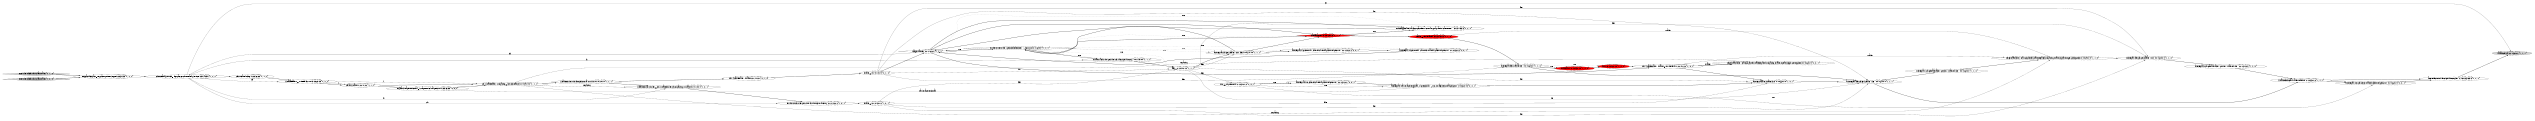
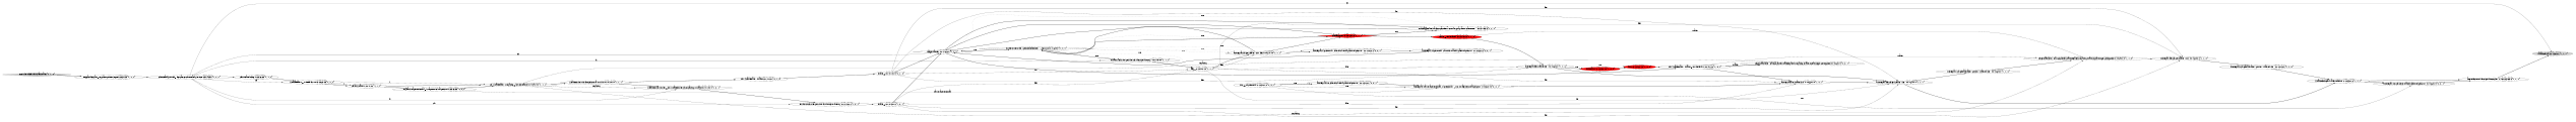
  digraph {
    rankdir=LR
    node [fillcolor=white shape=ellipse style=filled]
    edge [style=bold]
    n1 [label="assertEquals(files,sstables.size())@@@26@@@['1', '1', '0']"]
    n2 [fillcolor=red label="rewriter.abort()@@@25@@@['1', '0', '0']"]
    n3 [fillcolor=red label="throw t@@@26@@@['1', '0', '0']"]
    n4 [label="assertEquals(files,cfs.getSSTables().size())@@@34@@@['1', '1', '1']"]
    n5 [label="List<SSTableReader> sstables = rewriter.finish()@@@27@@@['1', '0', '1']"]
    n6 [label="assertEquals(1,cfs.getDataTracker().getView().shadowed.size())@@@28@@@['1', '1', '0']"]
    n7 [label="SSTableDeletingTask.waitForDeletions()@@@35@@@['1', '1', '1']"]
    n8 [label="Keyspace keyspace = Keyspace.open(KEYSPACE)@@@3@@@['1', '1', '1']"]
    n9 [label="ColumnFamilyStore cfs = keyspace.getColumnFamilyStore(CF)@@@4@@@['1', '1', '1']"]
    n10 [label="rewriter.switchWriter(getWriter(cfs,s.descriptor.directory))@@@12@@@['1', '0', '1']"]
    n11 [label="SSTableRewriter rewriter = new SSTableRewriter(cfs,compacting,1000,false)@@@11@@@['1', '0', '1']"]
    n12 [fillcolor=lightgray label="validateCFS(cfs)@@@38@@@['1', '1', '1']"]
    n13 [label="scanner.hasNext()@@@16@@@['1', '1', '1']" shape=diamond]
    n14 [label="cfs.truncateBlocking()@@@5@@@['1', '1', '1']"]
    n15 [label="SSTableReader s = writeFile(cfs,1000)@@@6@@@['1', '1', '1']"]
    n16 [label="rewriter.switchWriter(getWriter(cfs,s.descriptor.directory))@@@19@@@['1', '1', '1']"]
    n17 [label="int files = 1@@@13@@@['1', '0', '1']"]
    n18 [label="rewriter.currentWriter().getOnDiskFilePointer() > 25000000@@@18@@@['1', '1', '1']" shape=diamond]
    n19 [fillcolor=red label="scanner.hasNext()@@@16@@@['0', '1', '0']" shape=diamond]
    n20 [label="rewriter.append(new LazilyCompactedRow(controller,Arrays.asList(scanner.next())))@@@17@@@['1', '1', '1']"]
    n21 [label="cfs.addSSTable(s)@@@7@@@['1', '1', '1']"]
    n22 [label="Set<SSTableReader> compacting = Sets.newHashSet(s)@@@9@@@['1', '1', '1']"]
    n23 [label="files++@@@20@@@['1', '1', '1']"]
    n24 [label="List<SSTableReader> sstables@@@10@@@['0', '1', '0']"]
    n25 [label="int files = 1@@@11@@@['0', '1', '0']"]
    n26 [label="assertEquals(files,cfs.getSSTables().size())@@@30@@@['1', '1', '0']"]
    n27 [label="sum += x.bytesOnDisk()@@@30@@@['0', '0', '1']"]
    n28 [label="assertEquals(sum,cfs.metric.liveDiskSpaceUsed.getCount())@@@31@@@['0', '0', '1']"]
    n29 [label="assertEquals(sum,cfs.metric.totalDiskSpaceUsed.getCount())@@@36@@@['0', '0', '1']"]
    n30 [label="assertEquals(startStorageMetricsLoad - s.bytesOnDisk() + sum,StorageMetrics.load.getCount())@@@32@@@['0', '0', '1']"]
    n31 [label="assertFileCounts(s.descriptor.directory.list(),0,0)@@@37@@@['1', '1', '1']"]
    n32 [label="assertEquals(files,sstables.size())@@@33@@@['1', '0', '1']"]
    n33 [fillcolor=lightgray label="testNumberOfFiles_dont_clean_readers['0', '1', '0']" shape=diamond]
    n34 [label="assertEquals(s.bytesOnDisk(),cfs.metric.liveDiskSpaceUsed.getCount())@@@22@@@['0', '0', '1']"]
    n35 [label="assertEquals(cfs.getSSTables().size(),files)@@@21@@@['1', '1', '1']"]
    n36 [label="assertEquals(s.bytesOnDisk(),cfs.metric.totalDiskSpaceUsed.getCount())@@@23@@@['0', '0', '1']"]
    n37 [fillcolor=red label="sstables = rewriter.finish()@@@24@@@['0', '1', '0']"]
    n38 [label="long startStorageMetricsLoad = StorageMetrics.load.getCount()@@@8@@@['0', '0', '1']"]
    n39 [label="cfs.getDataTracker().markCompactedSSTablesReplaced(compacting,sstables,OperationType.COMPACTION)@@@29@@@['1', '1', '0']"]
    n40 [label="cfs.getDataTracker().markCompactedSSTablesReplaced(compacting,sstables,OperationType.COMPACTION)@@@28@@@['0', '0', '1']"]
    n41 [label="SSTableRewriter.overrideOpenInterval(10000000)@@@10@@@['1', '1', '1']"]
-   n42 [fillcolor=lightgray label="testNumberOfFiles_dont_clean_readers['1', '0', '0']" shape=diamond]
    n43 [label="assertEquals(0,cfs.getDataTracker().getView().shadowed.size())@@@31@@@['1', '1', '0']"]
    n1 -> n2 [label=true style=dotted]
    n1 -> n2
    n1 -> n3 [label=true style=dotted]
    n1 -> n4
    n2 -> n3
    n3 -> n5
    n4 -> n6
    n4 -> n7
    n5 -> n32
    n5 -> n39 [label=sstables style=solid]
    n5 -> n40
    n5 -> n40 [label=sstables style=solid]
    n6 -> n39
    n7 -> n29
    n7 -> n31
    n8 -> n9
    n9 -> n10 [label=cfs style=solid]
    n9 -> n11 [label=cfs style=solid]
    n9 -> n12 [label=cfs style=solid]
    n9 -> n13 [label=cfs style=solid]
    n9 -> n14
    n9 -> n15 [label=cfs style=solid]
    n9 -> n16 [label=cfs style=solid]
    n10 -> n17
    n11 -> n10
    n13 -> n5
    n13 -> n18 [label=true style=dotted]
    n13 -> n19
    n13 -> n20 [label=true style=dotted]
    n13 -> n20
    n14 -> n15
    n15 -> n21
    n15 -> n21 [label=s style=solid]
    n15 -> n22 [label=s style=solid]
    n16 -> n23
    n17 -> n4 [label=files style=solid]
+   n17 -> n13
    n17 -> n23 [label=files style=solid]
    n17 -> n26 [label=files style=solid]
    n17 -> n32 [label=files style=solid]
    n18 -> n13
    n18 -> n16 [label=true style=dotted]
    n18 -> n16
    n18 -> n19
    n18 -> n23 [label=true style=dotted]
    n18 -> n34 [label=true style=dotted]
    n18 -> n35 [label=true style=dotted]
    n18 -> n36 [label=true style=dotted]
    n19 -> n18 [label=true style=dotted]
    n19 -> n20
    n19 -> n20 [label=true style=dotted]
    n19 -> n37
    n20 -> n18
    n21 -> n22
    n21 -> n38
    n22 -> n11 [label=compacting style=solid]
    n22 -> n39 [label=compacting style=solid]
    n22 -> n40 [label=compacting style=solid]
    n22 -> n41
-   n23 -> n27 [label=files style=solid]
+   n23 -> n1 [label=files style=solid]
    n23 -> n4 [label=files style=solid]
    n23 -> n26 [label=files style=solid]
    n23 -> n32 [label=files style=solid]
    n23 -> n35
    n23 -> n35 [label=files style=solid]
    n24 -> n25
    n25 -> n1 [label=files style=solid]
    n25 -> n4 [label=files style=solid]
    n25 -> n13
    n25 -> n23 [label=files style=solid]
    n25 -> n26 [label=files style=solid]
    n26 -> n43
    n27 -> n28 [label=sum style=solid]
    n27 -> n28
    n27 -> n29 [label=sum style=solid]
    n27 -> n30 [label=sum style=solid]
    n28 -> n30
    n29 -> n31
    n30 -> n32
    n31 -> n12
    n32 -> n4
    n33 -> n8
    n34 -> n36
    n35 -> n13
    n35 -> n19
    n35 -> n34
    n36 -> n13
    n37 -> n1
    n37 -> n39 [label=sstables style=solid]
    n38 -> n22
    n38 -> n30 [label=startStorageMetricsLoad style=solid]
    n39 -> n26
    n41 -> n11
    n41 -> n24
-   n42 -> n8
    n43 -> n7
  }
